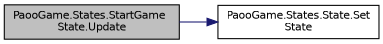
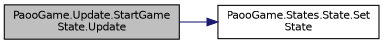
  digraph {
    rankdir=LR
    node [color=black fontname=Helvetica fontsize=10 shape=record style=filled]
-   n1 [fillcolor=grey75 fontcolor=black height=0.2 label="PaooGame.States.StartGame\lState.Update" width=0.4]
+   n1 [fillcolor=grey75 fontcolor=black height=0.2 label="PaooGame.Update.StartGame\lState.Update" width=0.4]
    n2 [fillcolor=white height=0.2 label="PaooGame.States.State.Set\lState" width=0.4]
    n1 -> n2 [color=midnightblue fontname=Helvetica fontsize=10 labelfontname=Helvetica labelfontsize=10 style=solid]
  }
